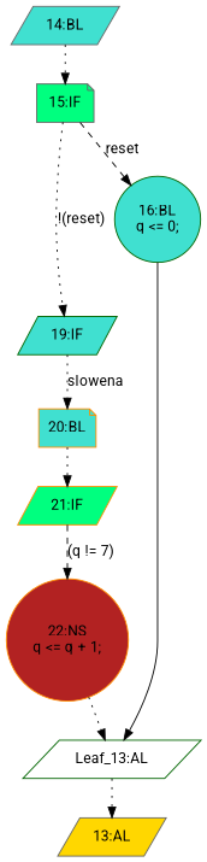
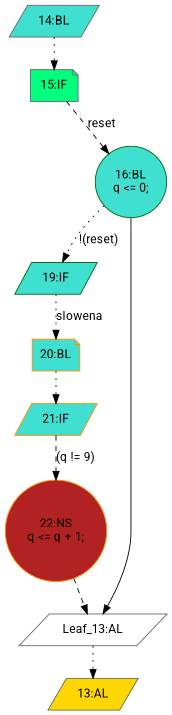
  strict digraph {
    fontname=Roboto
    node [color=gray40 fillcolor=turquoise fontname=Roboto shape=parallelogram statements="[]" style=filled typ=Block]
    edge [cond="[]" fontname=Roboto lineno=None style=dotted]
    n1 [ast="<pyverilog.vparser.ast.Block object at 0x7f8cc45750d0>" label="14:BL"]
    n2 [ast="<pyverilog.vparser.ast.IfStatement object at 0x7f8cc4496bd0>" fillcolor=springgreen label="15:IF" shape=note typ=IfStatement]
    n3 [ast="<pyverilog.vparser.ast.IfStatement object at 0x7f8cc44e33d0>" color=darkgreen label="19:IF" typ=IfStatement]
    n4 [ast="<pyverilog.vparser.ast.Block object at 0x7f8cc4575410>" color=darkgreen label="16:BL\nq <= 0;" shape=circle statements="[<pyverilog.vparser.ast.NonblockingSubstitution object at 0x7f8cc4496810>]"]
    n5 [ast="<pyverilog.vparser.ast.Block object at 0x7f8cc44e34d0>" color=darkorange label="20:BL" shape=note]
-   n6 [color=darkgreen def_var="['q']" label="Leaf_13:AL" fillcolor="" statements="" style="" typ=""]
-   n7 [ast="<pyverilog.vparser.ast.IfStatement object at 0x7f8cc44e3ed0>" color=darkorange fillcolor=springgreen label="21:IF" typ=IfStatement]
+   n6 [def_var="['q']" label="Leaf_13:AL" fillcolor="" statements="" style="" typ=""]
+   n7 [ast="<pyverilog.vparser.ast.IfStatement object at 0x7f8cc44e3ed0>" color=darkorange label="21:IF" typ=IfStatement]
    n8 [ast="<pyverilog.vparser.ast.NonblockingSubstitution object at 0x7f8cc44f1150>" color=darkorange fillcolor=firebrick label="22:NS\nq <= q + 1;" shape=circle statements="[<pyverilog.vparser.ast.NonblockingSubstitution object at 0x7f8cc44f1150>]" typ=NonblockingSubstitution]
    n9 [ast="<pyverilog.vparser.ast.Always object at 0x7f8cc4575390>" clk_sens=True fillcolor=gold label="13:AL" sens="['clk']" typ=Always use_var="['reset', 'q', 'slowena']"]
    n1 -> n2
-   n2 -> n3 [cond="['reset']" label="!(reset)" lineno=15]
+   n4 -> n3 [cond="['reset']" label="!(reset)" lineno=15]
    n2 -> n4 [cond="['reset']" label=reset lineno=15 style=dashed]
    n3 -> n5 [cond="['slowena']" label=slowena lineno=19]
    n4 -> n6 [style=solid]
    n5 -> n7
    n6 -> n9 [cond="" lineno=""]
-   n7 -> n8 [cond="['q']" label="(q != 7)" lineno=21 style=dashed]
-   n8 -> n6
+   n7 -> n8 [cond="['q']" label="(q != 9)" lineno=21 style=dashed]
+   n8 -> n6 [style=dashed]
  }
